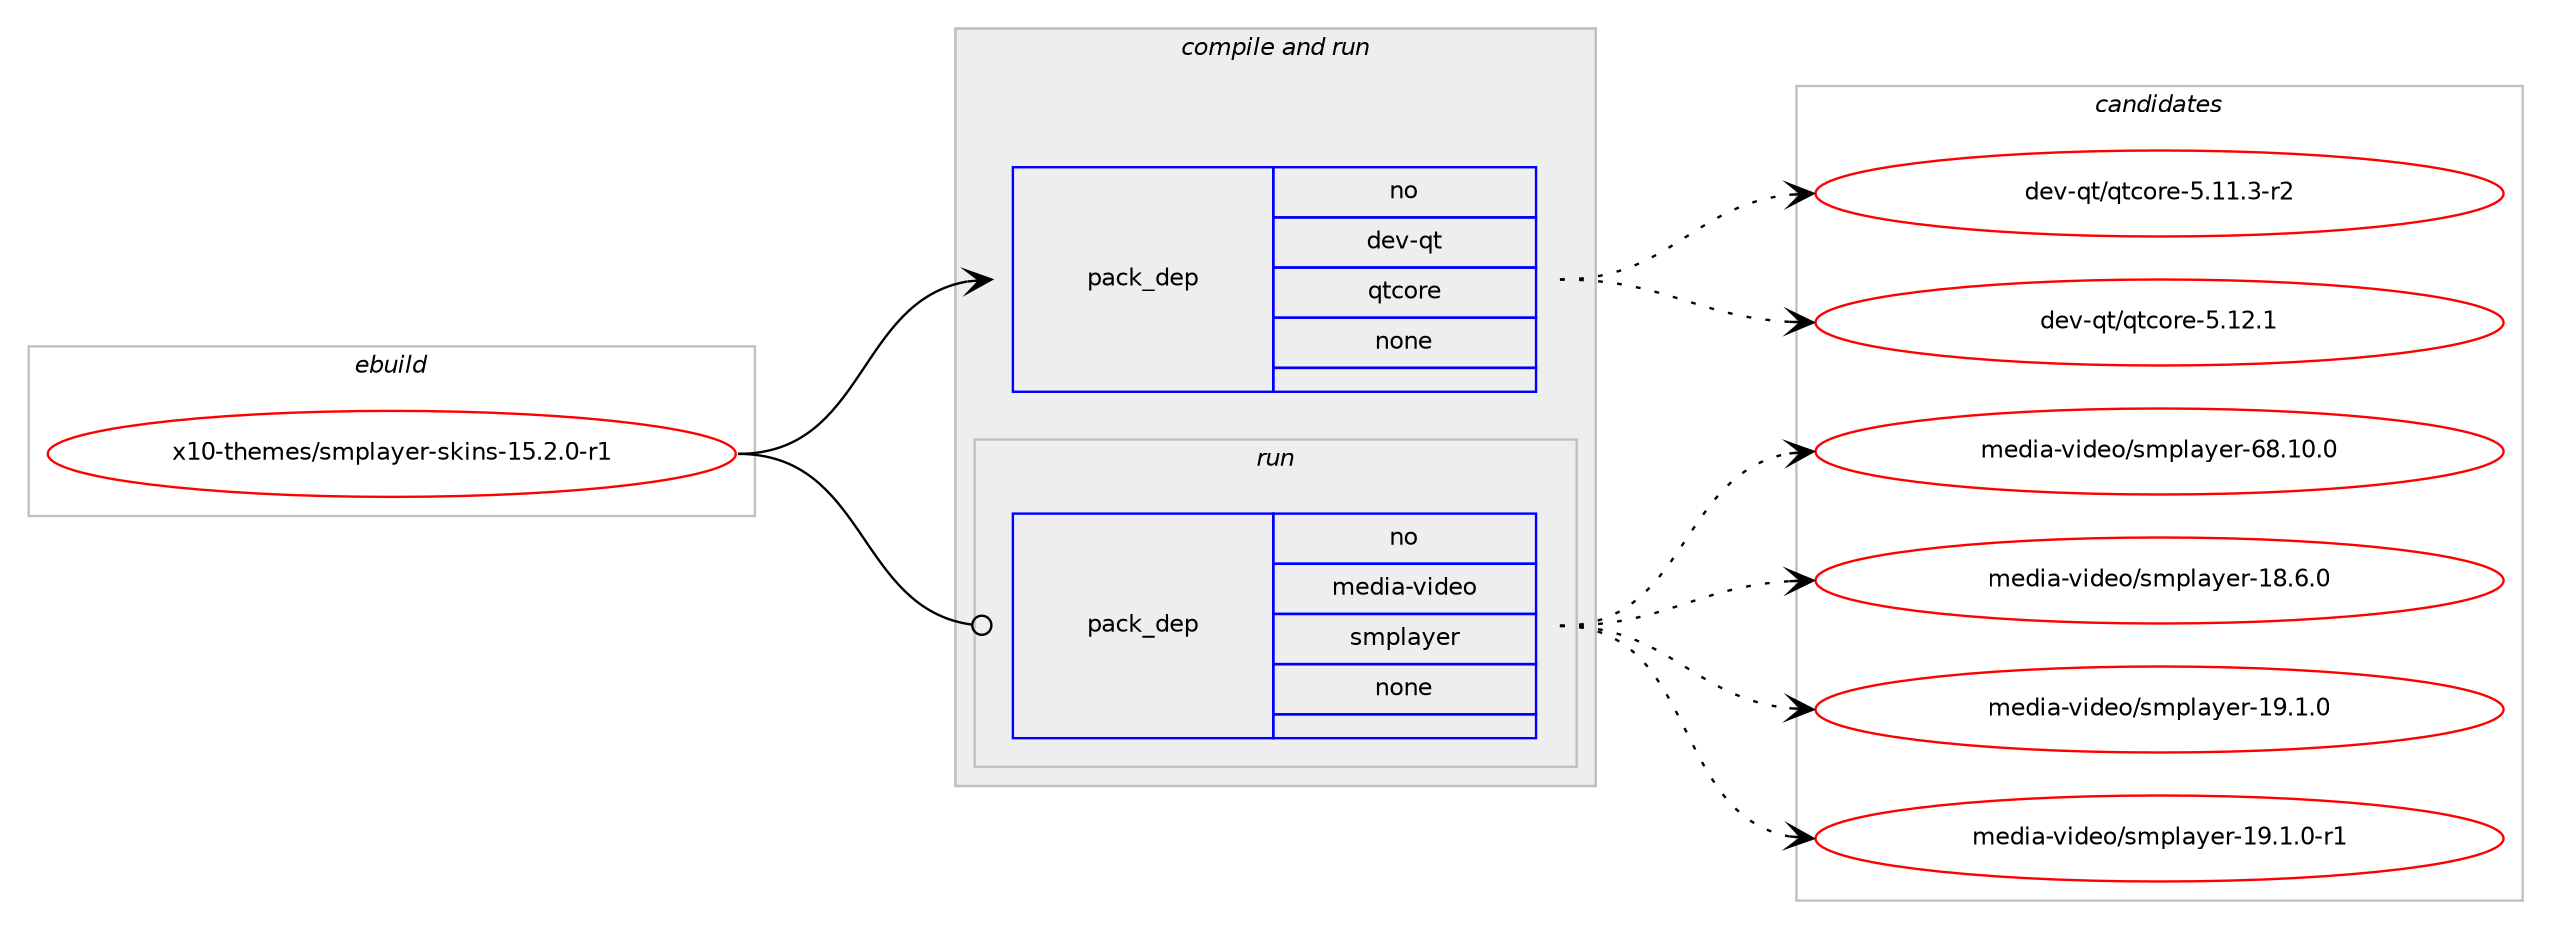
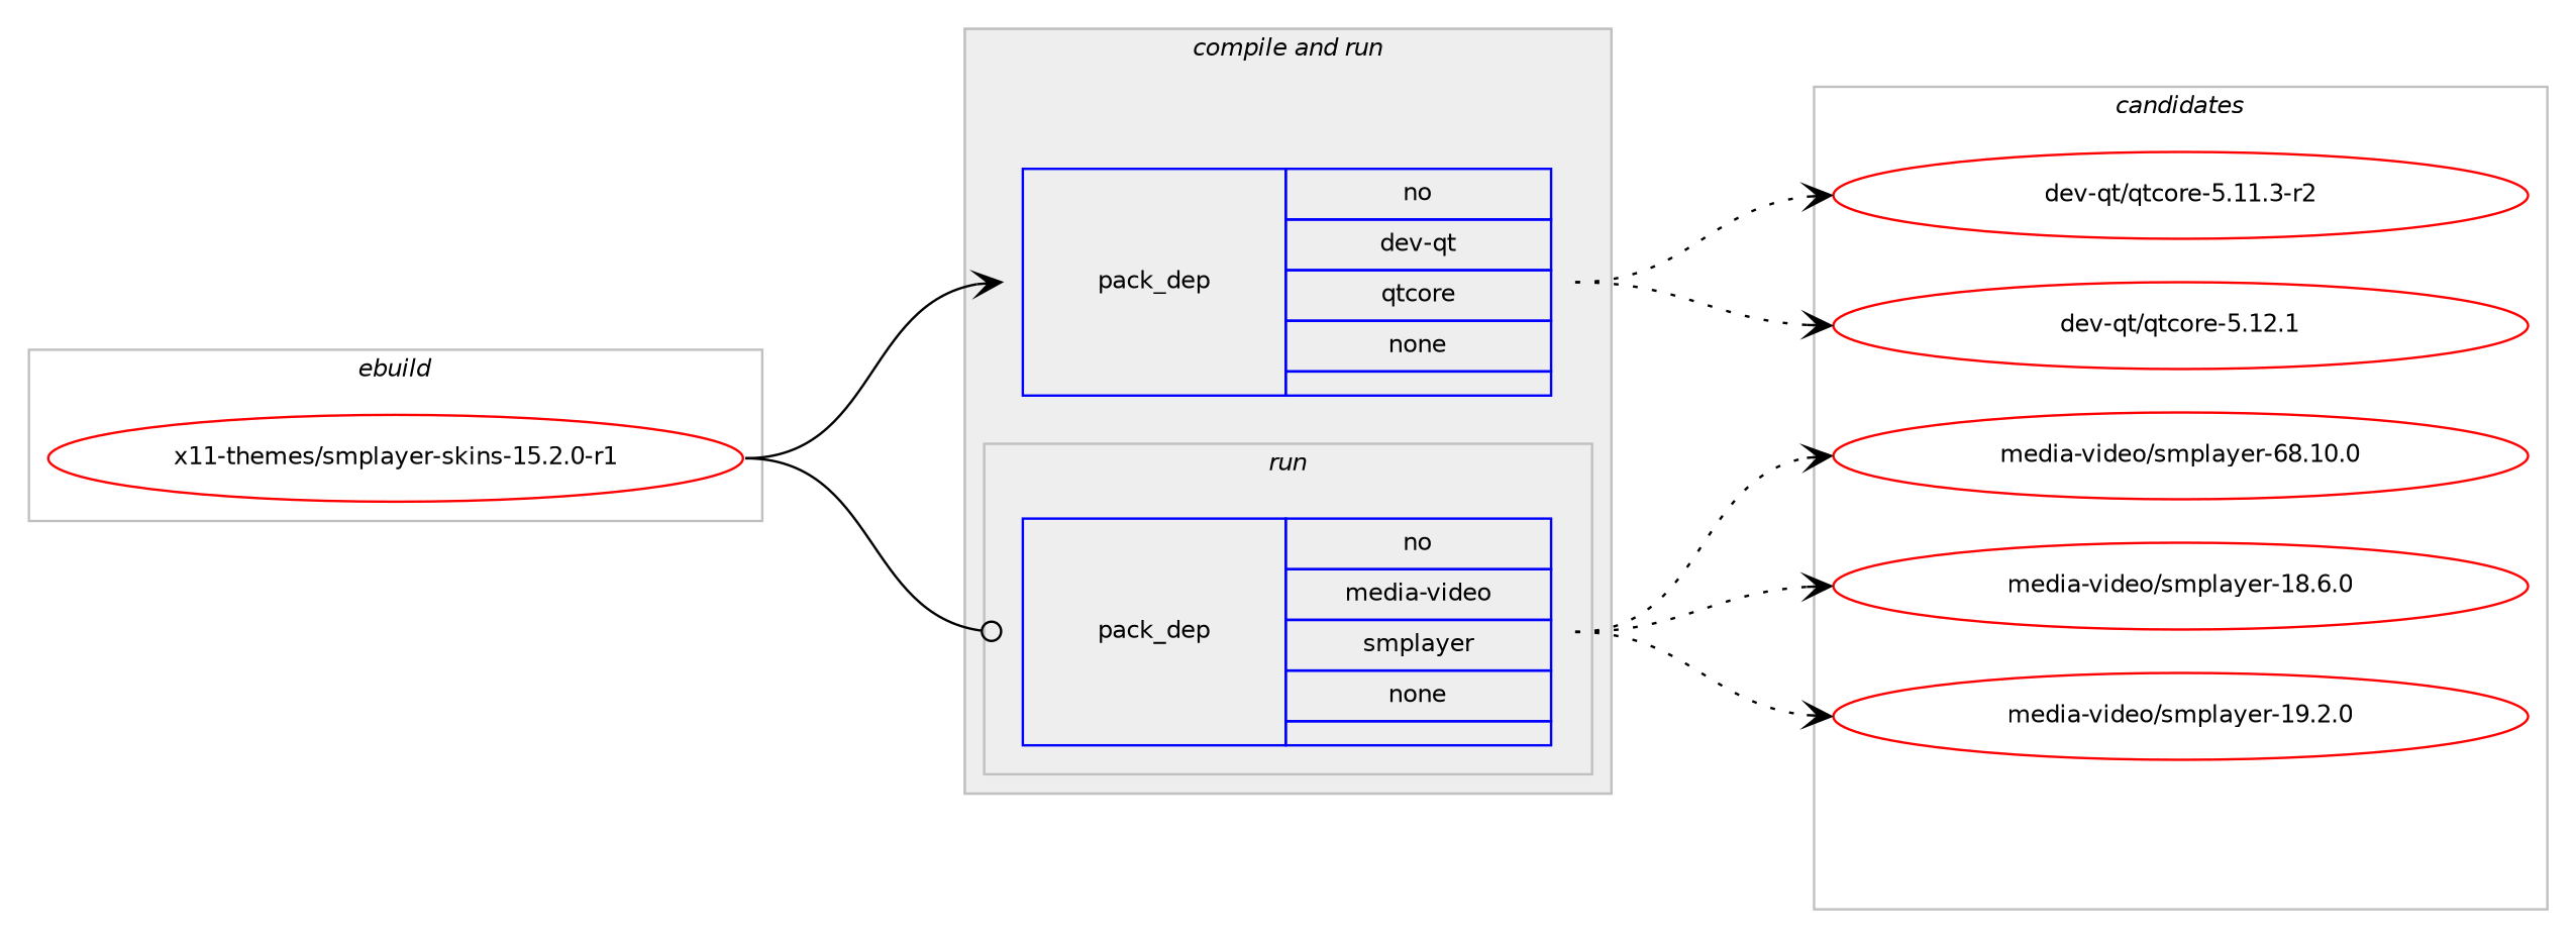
  digraph {
    compound=true
    concentrate=true
    fontname=Helvetica
    fontsize=10
    newrank=true
    rankdir=LR
    ranksep=1.5
    node [color=red fontname=Helvetica fontsize=10]
    edge [arrowhead=vee headport=w style=dotted tailport=e weight=100]
-   n1 [label="x10-themes/smplayer-skins-15.2.0-r1" width=4]
+   n1 [label="x11-themes/smplayer-skins-15.2.0-r1" width=4]
    n2 [color=blue label=<<TABLE BORDER="0" CELLBORDER="1" CELLSPACING="0" CELLPADDING="4" WIDTH="220"><TR><TD ROWSPAN="6" CELLPADDING="30">pack_dep</TD></TR><TR><TD WIDTH="110">no</TD></TR><TR><TD>dev-qt</TD></TR><TR><TD>qtcore</TD></TR><TR><TD>none</TD></TR><TR><TD></TD></TR></TABLE>> shape=none]
    n3 [color=blue label=<<TABLE BORDER="0" CELLBORDER="1" CELLSPACING="0" CELLPADDING="4" WIDTH="220"><TR><TD ROWSPAN="6" CELLPADDING="30">pack_dep</TD></TR><TR><TD WIDTH="110">no</TD></TR><TR><TD>media-video</TD></TR><TR><TD>smplayer</TD></TR><TR><TD>none</TD></TR><TR><TD></TD></TR></TABLE>> shape=none]
    n4 [label="dev-qt/qtcore-5.11.3-r2" width=4]
    n5 [label="dev-qt/qtcore-5.12.1" width=4]
    n6 [label="media-video/smplayer-68.10.0" width=4]
    n7 [label="media-video/smplayer-18.6.0" width=4]
-   n8 [label="media-video/smplayer-19.1.0" width=4]
-   n9 [label="media-video/smplayer-19.1.0-r1" width=4]
+   n8 [label="media-video/smplayer-19.2.0" width=4]
    subgraph cluster_1 {
      color=gray
      label=<<i>ebuild</i>>
      rank=same
      n1
    }
    subgraph cluster_2 {
      color=gray
      label=<<i>dependencies</i>>
      subgraph cluster_3 {
        color=gray
        fillcolor="#eeeeee"
        label=<<i>compile</i>>
        style=filled
        subgraph sub_4 {
          color=gray
          fillcolor="#eeeeee"
          label=<<i>compile</i>>
          style=filled
          n2
        }
      }
      subgraph cluster_5 {
        color=gray
        fillcolor="#eeeeee"
        label=<<i>compile and run</i>>
        style=filled
      }
      subgraph cluster_6 {
        color=gray
        fillcolor="#eeeeee"
        label=<<i>run</i>>
        style=filled
        subgraph sub_7 {
          color=gray
          fillcolor="#eeeeee"
          label=<<i>run</i>>
          style=filled
          n3
        }
      }
    }
    subgraph cluster_8 {
      color=gray
      label=<<i>candidates</i>>
      rank=same
      subgraph sub_9 {
        color=black
        label=<<i>candidates</i>>
        nodesep=1
        rank=same
        n4
        n5
      }
      subgraph sub_10 {
        color=black
        label=<<i>candidates</i>>
        nodesep=1
        rank=same
        n6
        n7
        n8
-       n9
      }
    }
    n1 -> n2 [style=solid weight=20]
    n1 -> n3 [arrowhead=odot style=solid weight=20]
    n2 -> n4
    n2 -> n5
    n3 -> n6
    n3 -> n7
    n3 -> n8
-   n3 -> n9
  }
